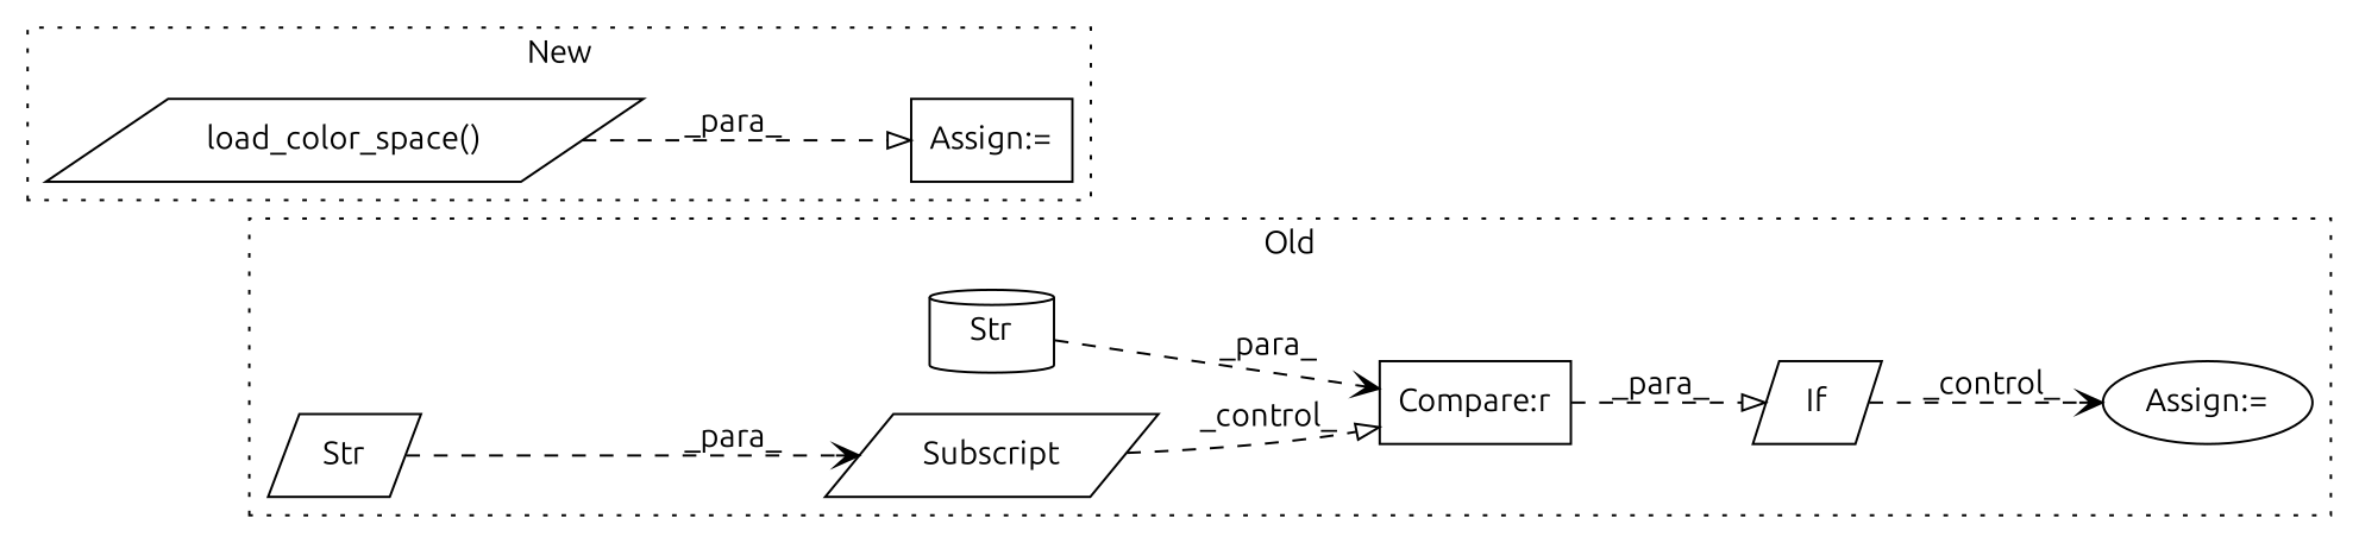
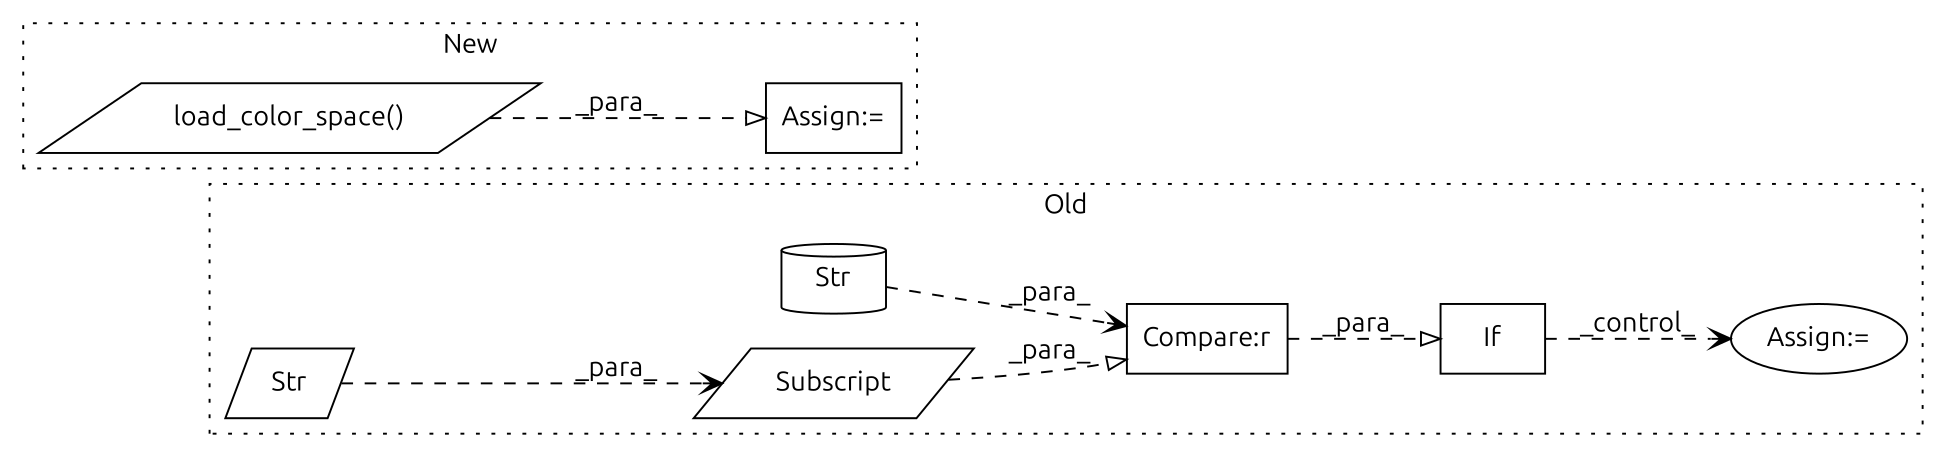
  digraph {
    fontname=Ubuntu
    rankdir=LR
    node [a=66 fontname=Ubuntu s=3577 shape=parallelogram]
    edge [arrowhead=onormal fontname=Ubuntu style=dashed]
    n1 [a=63 l="27,0" label=Subscript s="3577,0"]
    n2 [a=40 l=43 label="Compare:r" shape=box]
-   n3 [a=96 l=0 label=If]
+   n3 [a=96 l=0 label=If shape=box]
    n4 [l=12 label=Str s=3608 shape=cylinder]
    n5 [l=16 label=Str s=3587]
    n6 [a=68 l=17 label="Assign:=" s=3751 shape=ellipse]
    n7 [a=75 l=27 label="load_color_space()" s=2904]
    n8 [a=68 l=3 label="Assign:=" s=2901 shape=box]
    subgraph cluster_1 {
      label=Old
      style=dotted
      n1
      n2
      n3
      n4
      n5
      n6
    }
    subgraph cluster_2 {
      label=New
      style=dotted
      n7
      n8
    }
-   n1 -> n2 [label=_control_]
+   n1 -> n2 [label=_para_]
    n2 -> n3 [label=_para_]
    n3 -> n6 [arrowhead=vee label=_control_]
    n4 -> n2 [arrowhead=vee label=_para_]
    n5 -> n1 [arrowhead=vee label=_para_]
    n7 -> n8 [label=_para_]
  }
